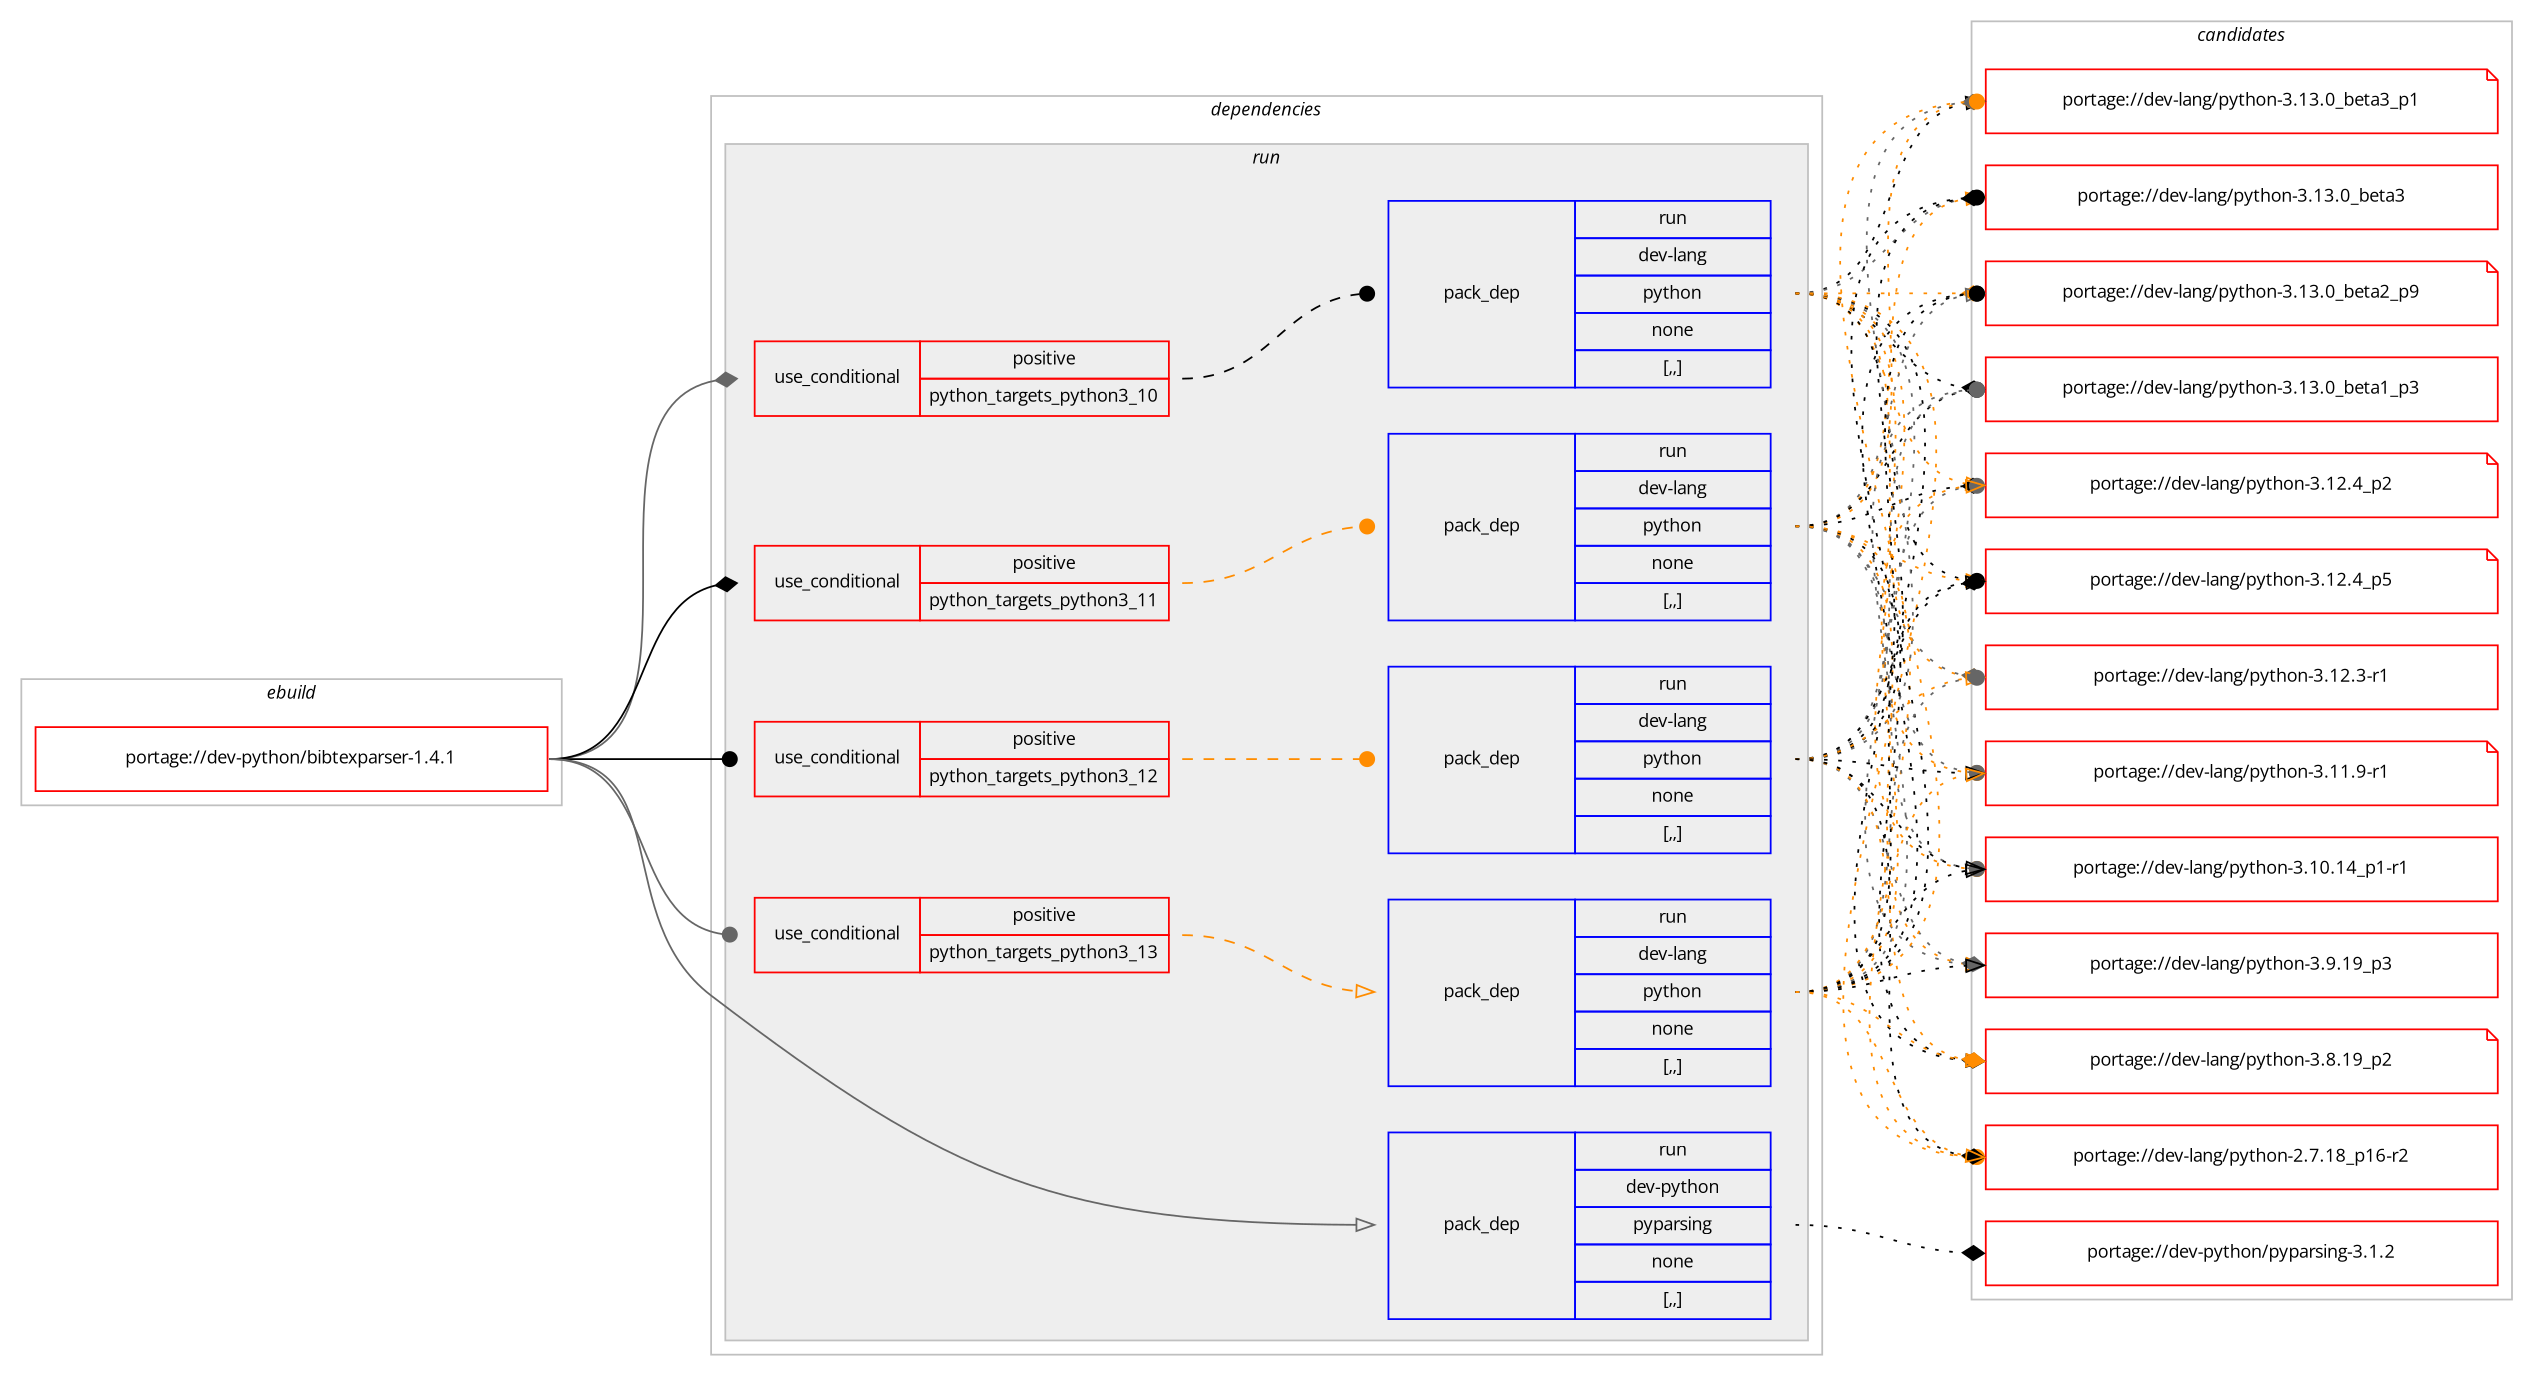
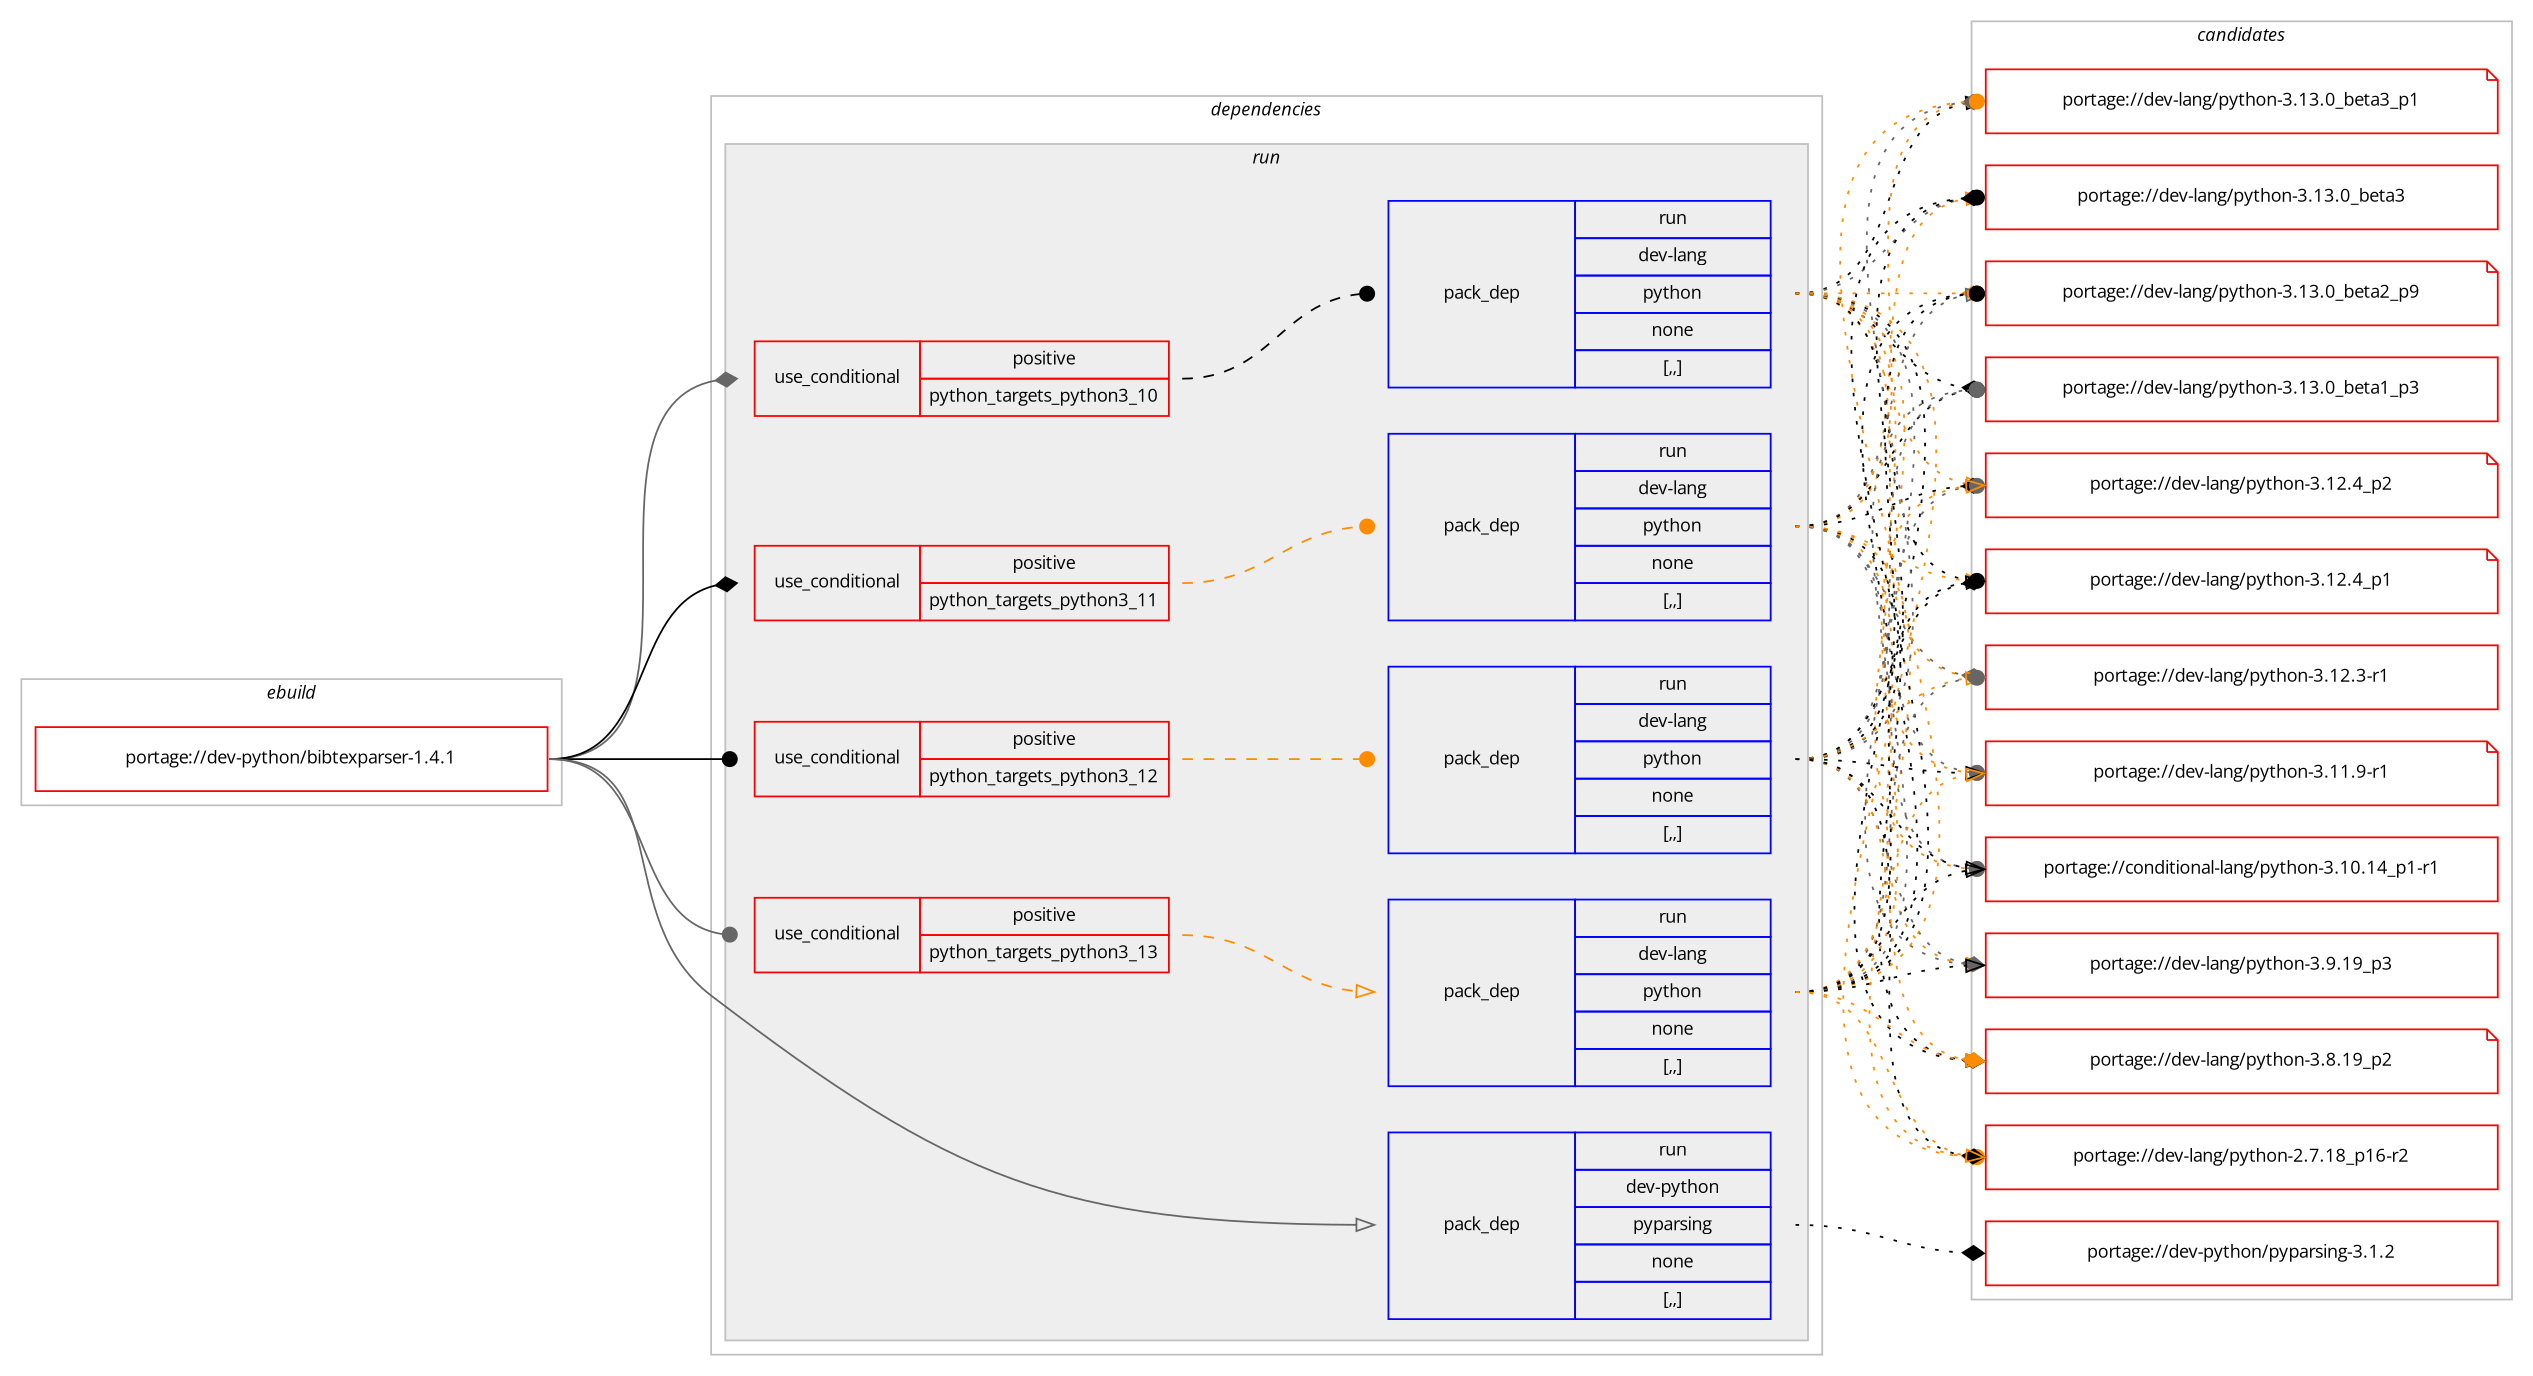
  digraph {
    compound=true
    concentrate=true
    fontname="Open Sans"
    fontsize=10
    newrank=true
    rankdir=LR
    ranksep=1.5
    node [color=red fontname="Open Sans" fontsize=10 shape=none]
    edge [arrowhead=dot color=black fontname="Open Sans" headport=w style=dotted tailport=e weight=100]
    n1 [label="portage://dev-python/bibtexparser-1.4.1" shape=box width=4]
    n2 [color=blue label=<<TABLE BORDER="0" CELLBORDER="1" CELLSPACING="0" CELLPADDING="4" WIDTH="220"><TR><TD ROWSPAN="6" CELLPADDING="30">pack_dep</TD></TR><TR><TD WIDTH="110">run</TD></TR><TR><TD>dev-lang</TD></TR><TR><TD>python</TD></TR><TR><TD>none</TD></TR><TR><TD>[,,]</TD></TR></TABLE>>]
    n3 [label=<<TABLE BORDER="0" CELLBORDER="1" CELLSPACING="0" CELLPADDING="4"><TR><TD ROWSPAN="3" CELLPADDING="10">use_conditional</TD></TR><TR><TD>positive</TD></TR><TR><TD>python_targets_python3_10</TD></TR></TABLE>>]
    n4 [color=blue label=<<TABLE BORDER="0" CELLBORDER="1" CELLSPACING="0" CELLPADDING="4" WIDTH="220"><TR><TD ROWSPAN="6" CELLPADDING="30">pack_dep</TD></TR><TR><TD WIDTH="110">run</TD></TR><TR><TD>dev-lang</TD></TR><TR><TD>python</TD></TR><TR><TD>none</TD></TR><TR><TD>[,,]</TD></TR></TABLE>>]
    n5 [label=<<TABLE BORDER="0" CELLBORDER="1" CELLSPACING="0" CELLPADDING="4"><TR><TD ROWSPAN="3" CELLPADDING="10">use_conditional</TD></TR><TR><TD>positive</TD></TR><TR><TD>python_targets_python3_11</TD></TR></TABLE>>]
    n6 [color=blue label=<<TABLE BORDER="0" CELLBORDER="1" CELLSPACING="0" CELLPADDING="4" WIDTH="220"><TR><TD ROWSPAN="6" CELLPADDING="30">pack_dep</TD></TR><TR><TD WIDTH="110">run</TD></TR><TR><TD>dev-lang</TD></TR><TR><TD>python</TD></TR><TR><TD>none</TD></TR><TR><TD>[,,]</TD></TR></TABLE>>]
    n7 [label=<<TABLE BORDER="0" CELLBORDER="1" CELLSPACING="0" CELLPADDING="4"><TR><TD ROWSPAN="3" CELLPADDING="10">use_conditional</TD></TR><TR><TD>positive</TD></TR><TR><TD>python_targets_python3_12</TD></TR></TABLE>>]
    n8 [color=blue label=<<TABLE BORDER="0" CELLBORDER="1" CELLSPACING="0" CELLPADDING="4" WIDTH="220"><TR><TD ROWSPAN="6" CELLPADDING="30">pack_dep</TD></TR><TR><TD WIDTH="110">run</TD></TR><TR><TD>dev-lang</TD></TR><TR><TD>python</TD></TR><TR><TD>none</TD></TR><TR><TD>[,,]</TD></TR></TABLE>>]
    n9 [label=<<TABLE BORDER="0" CELLBORDER="1" CELLSPACING="0" CELLPADDING="4"><TR><TD ROWSPAN="3" CELLPADDING="10">use_conditional</TD></TR><TR><TD>positive</TD></TR><TR><TD>python_targets_python3_13</TD></TR></TABLE>>]
    n10 [color=blue label=<<TABLE BORDER="0" CELLBORDER="1" CELLSPACING="0" CELLPADDING="4" WIDTH="220"><TR><TD ROWSPAN="6" CELLPADDING="30">pack_dep</TD></TR><TR><TD WIDTH="110">run</TD></TR><TR><TD>dev-python</TD></TR><TR><TD>pyparsing</TD></TR><TR><TD>none</TD></TR><TR><TD>[,,]</TD></TR></TABLE>>]
    n11 [label="portage://dev-lang/python-3.13.0_beta3_p1" shape=note width=4]
    n12 [label="portage://dev-lang/python-3.13.0_beta3" shape=box width=4]
    n13 [label="portage://dev-lang/python-3.13.0_beta2_p9" shape=note width=4]
    n14 [label="portage://dev-lang/python-3.13.0_beta1_p3" shape=box width=4]
    n15 [label="portage://dev-lang/python-3.12.4_p2" shape=note width=4]
-   n16 [label="portage://dev-lang/python-3.12.4_p5" shape=note width=4]
+   n16 [label="portage://dev-lang/python-3.12.4_p1" shape=note width=4]
    n17 [label="portage://dev-lang/python-3.12.3-r1" shape=box width=4]
    n18 [label="portage://dev-lang/python-3.11.9-r1" shape=note width=4]
-   n19 [label="portage://dev-lang/python-3.10.14_p1-r1" shape=box width=4]
+   n19 [label="portage://conditional-lang/python-3.10.14_p1-r1" shape=box width=4]
    n20 [label="portage://dev-lang/python-3.9.19_p3" shape=box width=4]
    n21 [label="portage://dev-lang/python-3.8.19_p2" shape=note width=4]
    n22 [label="portage://dev-lang/python-2.7.18_p16-r2" shape=box width=4]
    n23 [label="portage://dev-python/pyparsing-3.1.2" shape=box width=4]
    subgraph cluster_1 {
      color=gray
      label=<<i>ebuild</i>>
      n1
    }
    subgraph cluster_2 {
      color=gray
      label=<<i>dependencies</i>>
      subgraph cluster_3 {
        color=gray
        fillcolor="#eeeeee"
        label=<<i>compile</i>>
        style=filled
      }
      subgraph cluster_4 {
        color=gray
        fillcolor="#eeeeee"
        label=<<i>compile and run</i>>
        style=filled
      }
      subgraph cluster_5 {
        color=gray
        fillcolor="#eeeeee"
        label=<<i>run</i>>
        style=filled
        subgraph sub_6 {
          color=gray
          fillcolor="#eeeeee"
          label=<<i>run</i>>
          style=filled
          n3
          subgraph sub_7 {
            color=gray
            fillcolor="#eeeeee"
            label=<<i>run</i>>
            style=filled
            n2
          }
        }
        subgraph sub_8 {
          color=gray
          fillcolor="#eeeeee"
          label=<<i>run</i>>
          style=filled
          n5
          subgraph sub_9 {
            color=gray
            fillcolor="#eeeeee"
            label=<<i>run</i>>
            style=filled
            n4
          }
        }
        subgraph sub_10 {
          color=gray
          fillcolor="#eeeeee"
          label=<<i>run</i>>
          style=filled
          n7
          subgraph sub_11 {
            color=gray
            fillcolor="#eeeeee"
            label=<<i>run</i>>
            style=filled
            n6
          }
        }
        subgraph sub_12 {
          color=gray
          fillcolor="#eeeeee"
          label=<<i>run</i>>
          style=filled
          n9
          subgraph sub_13 {
            color=gray
            fillcolor="#eeeeee"
            label=<<i>run</i>>
            style=filled
            n8
          }
        }
        subgraph sub_14 {
          color=gray
          fillcolor="#eeeeee"
          label=<<i>run</i>>
          style=filled
          n10
        }
      }
    }
    subgraph cluster_15 {
      color=gray
      label=<<i>candidates</i>>
      rank=same
      subgraph sub_16 {
        color=black
        label=<<i>candidates</i>>
        nodesep=1
        rank=same
        n11
        n12
        n13
        n14
        n15
        n16
        n17
        n18
        n19
        n20
        n21
        n22
      }
      subgraph sub_17 {
        color=black
        label=<<i>candidates</i>>
        nodesep=1
        rank=same
        n11
        n12
        n13
        n14
        n15
        n16
        n17
        n18
        n19
        n20
        n21
        n22
      }
      subgraph sub_18 {
        color=black
        label=<<i>candidates</i>>
        nodesep=1
        rank=same
        n11
        n12
        n13
        n14
        n15
        n16
        n17
        n18
        n19
        n20
        n21
        n22
      }
      subgraph sub_19 {
        color=black
        label=<<i>candidates</i>>
        nodesep=1
        rank=same
        n11
        n12
        n13
        n14
        n15
        n16
        n17
        n18
        n19
        n20
        n21
        n22
      }
      subgraph sub_20 {
        color=black
        label=<<i>candidates</i>>
        nodesep=1
        rank=same
        n23
      }
    }
    n1 -> n3 [arrowhead=diamond color=gray40 style=solid weight=20]
    n1 -> n5 [arrowhead=diamond style=solid weight=20]
    n1 -> n7 [style=solid weight=20]
    n1 -> n9 [color=gray40 style=solid weight=20]
    n1 -> n10 [arrowhead=onormal color=gray40 style=solid weight=20]
    n2 -> n11 [arrowhead=onormal]
    n2 -> n12 [arrowhead=diamond color=gray40]
    n2 -> n13 [arrowhead=diamond color=darkorange]
    n2 -> n14 [arrowhead=diamond]
    n2 -> n15 [arrowhead=onormal color=darkorange]
    n2 -> n16
    n2 -> n17 [arrowhead=diamond color=darkorange]
    n2 -> n18 [color=darkorange]
    n2 -> n19 [color=darkorange]
    n2 -> n20 [arrowhead=onormal color=gray40]
    n2 -> n21 [arrowhead=onormal]
    n2 -> n22 [arrowhead=diamond color=darkorange]
    n3 -> n2 [style=dashed weight=20]
    n4 -> n11 [arrowhead=diamond color=darkorange]
    n4 -> n12 [arrowhead=onormal color=darkorange]
    n4 -> n13 [arrowhead=onormal color=gray40]
    n4 -> n14
    n4 -> n15 [arrowhead=diamond]
    n4 -> n16 [arrowhead=onormal color=darkorange]
    n4 -> n17 [arrowhead=diamond color=gray40]
    n4 -> n18 [color=gray40]
    n4 -> n19 [color=gray40]
    n4 -> n20 [arrowhead=onormal color=darkorange]
    n4 -> n21 [arrowhead=diamond]
    n4 -> n22 [color=darkorange]
    n5 -> n4 [color=darkorange style=dashed weight=20]
    n6 -> n11 [arrowhead=diamond color=gray40]
    n6 -> n12 [arrowhead=diamond]
    n6 -> n13
    n6 -> n14 [color=gray40]
    n6 -> n15 [color=gray40]
    n6 -> n16 [arrowhead=diamond]
    n6 -> n17 [arrowhead=onormal color=darkorange]
    n6 -> n18 [arrowhead=onormal]
    n6 -> n19 [arrowhead=onormal]
    n6 -> n20 [arrowhead=diamond color=gray40]
    n6 -> n21 [arrowhead=diamond color=darkorange]
    n6 -> n22 [arrowhead=diamond]
    n7 -> n6 [color=darkorange style=dashed weight=20]
    n8 -> n11 [color=darkorange]
    n8 -> n12
    n8 -> n13
    n8 -> n14 [color=gray40]
    n8 -> n15 [arrowhead=onormal color=darkorange]
    n8 -> n16 [arrowhead=onormal]
    n8 -> n17 [color=gray40]
    n8 -> n18 [arrowhead=onormal color=darkorange]
    n8 -> n19 [arrowhead=onormal]
    n8 -> n20 [arrowhead=onormal]
    n8 -> n21 [arrowhead=onormal color=darkorange]
    n8 -> n22 [arrowhead=onormal color=darkorange]
    n9 -> n8 [arrowhead=onormal color=darkorange style=dashed weight=20]
    n10 -> n23 [arrowhead=diamond]
  }
